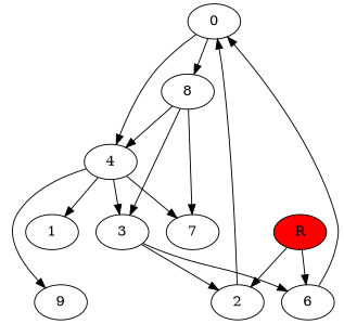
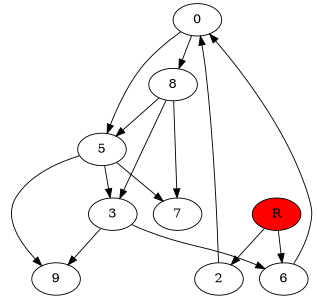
  digraph {
    n1 [label=0]
    2
-   4
+   4 [label=5]
    8
    3
    6
-   1
    7
    9
    R [fillcolor="#ff0000" style=filled]
    n1 -> 4
    n1 -> 8
    2 -> n1
    4 -> 3
-   4 -> 1
    4 -> 7
    4 -> 9
    8 -> 4
    8 -> 3
    8 -> 7
-   3 -> 2
+   3 -> 9
    3 -> 6
    6 -> n1
    R -> 2
    R -> 6
  }
